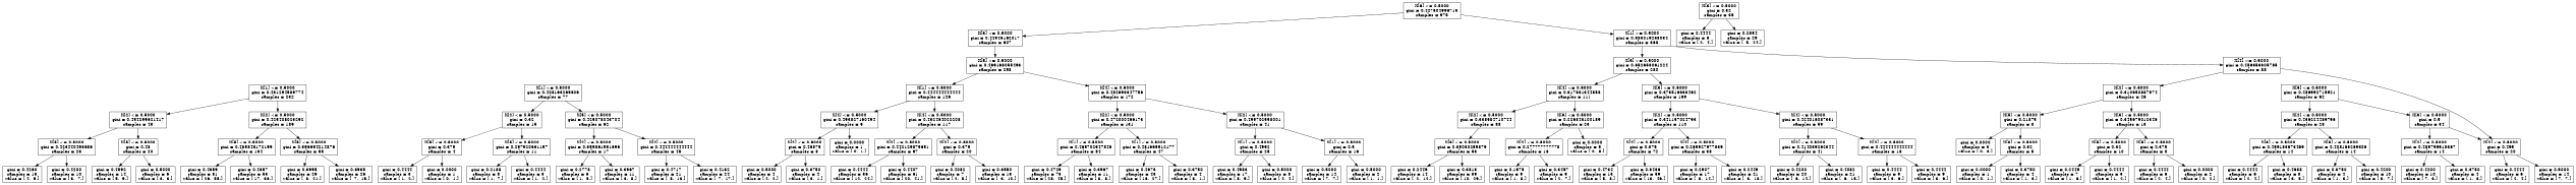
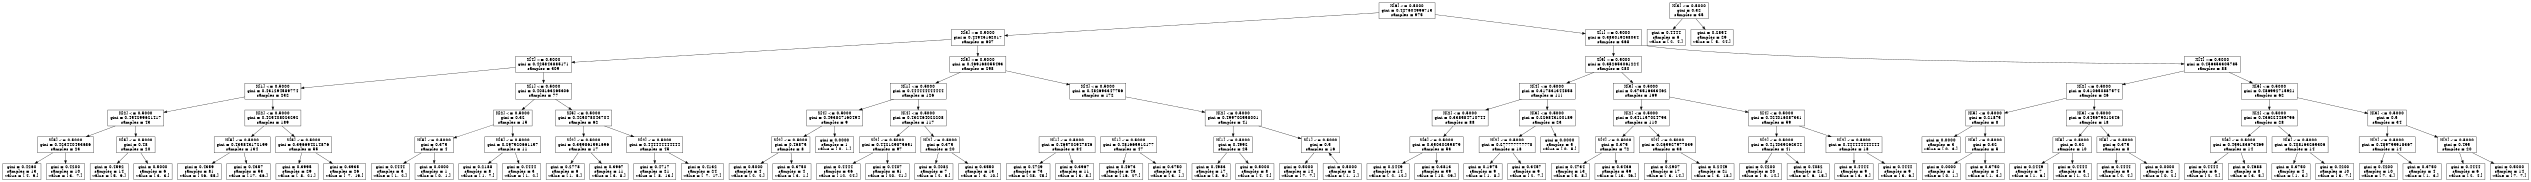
  digraph {
    node [shape=box]
    n1 [label="X[6] <= 0.5000\ngini = 0.427604996713\nsamples = 975"]
    n2 [label="X[3] <= 0.5000\ngini = 0.44945162017\nsamples = 607"]
    n3 [label="X[1] <= 0.5000\ngini = 0.383019258034\nsamples = 368"]
+   n4 [label="X[4] <= 0.5000\ngini = 0.425843885171\nsamples = 309"]
    n5 [label="X[5] <= 0.5000\ngini = 0.469168055493\nsamples = 298"]
    n6 [label="X[5] <= 0.5000\ngini = 0.352653061224\nsamples = 280"]
    n7 [label="X[4] <= 0.5000\ngini = 0.456353305785\nsamples = 88"]
    n8 [label="X[1] <= 0.5000\ngini = 0.408163265306\nsamples = 77"]
    n9 [label="X[1] <= 0.5000\ngini = 0.431294589774\nsamples = 232"]
    n10 [label="X[4] <= 0.5000\ngini = 0.482693347756\nsamples = 172"]
    n11 [label="X[1] <= 0.5000\ngini = 0.444444444444\nsamples = 126"]
    n12 [label="X[5] <= 0.5000\ngini = 0.425078043704\nsamples = 62"]
    n13 [label="X[2] <= 0.5000\ngini = 0.32\nsamples = 15"]
    n14 [label="X[2] <= 0.5000\ngini = 0.425408023292\nsamples = 189"]
    n15 [label="X[2] <= 0.5000\ngini = 0.454299621417\nsamples = 43"]
    n16 [label="X[2] <= 0.5000\ngini = 0.444444444444\nsamples = 45"]
    n17 [label="X[2] <= 0.5000\ngini = 0.359861591696\nsamples = 17"]
    n18 [label="X[5] <= 0.5000\ngini = 0.297520661157\nsamples = 11"]
    n19 [label="X[5] <= 0.5000\ngini = 0.375\nsamples = 4"]
    n20 [label="gini = 0.4717\nsamples = 21\nvalue = [  8.  13.]"]
    n21 [label="gini = 0.4132\nsamples = 24\nvalue = [  7.  17.]"]
    n22 [label="gini = 0.2778\nsamples = 6\nvalue = [ 1.  5.]"]
    n23 [label="gini = 0.3967\nsamples = 11\nvalue = [ 3.  8.]"]
    n24 [label="gini = 0.2188\nsamples = 8\nvalue = [ 1.  7.]"]
    n25 [label="gini = 0.4444\nsamples = 3\nvalue = [ 1.  2.]"]
    n26 [label="gini = 0.4444\nsamples = 3\nvalue = [ 1.  2.]"]
    n27 [label="gini = 0.0000\nsamples = 1\nvalue = [ 0.  1.]"]
    n28 [label="X[5] <= 0.5000\ngini = 0.396694214876\nsamples = 55"]
    n29 [label="X[5] <= 0.5000\ngini = 0.435843172199\nsamples = 134"]
    n30 [label="X[5] <= 0.5000\ngini = 0.48\nsamples = 20"]
    n31 [label="X[5] <= 0.5000\ngini = 0.423440453686\nsamples = 23"]
    n32 [label="gini = 0.3995\nsamples = 29\nvalue = [  8.  21.]"]
    n33 [label="gini = 0.3935\nsamples = 26\nvalue = [  7.  19.]"]
    n34 [label="gini = 0.4359\nsamples = 81\nvalue = [ 26.  55.]"]
    n35 [label="gini = 0.4357\nsamples = 53\nvalue = [ 17.  36.]"]
    n36 [label="gini = 0.4592\nsamples = 14\nvalue = [ 5.  9.]"]
    n37 [label="gini = 0.5000\nsamples = 6\nvalue = [ 3.  3.]"]
    n38 [label="gini = 0.4260\nsamples = 13\nvalue = [ 4.  9.]"]
    n39 [label="gini = 0.4200\nsamples = 10\nvalue = [ 3.  7.]"]
    n40 [label="X[2] <= 0.5000\ngini = 0.499702558001\nsamples = 41"]
-   n41 [label="X[2] <= 0.5000\ngini = 0.472000466173\nsamples = 131"]
    n42 [label="X[4] <= 0.5000\ngini = 0.432464022208\nsamples = 117"]
    n43 [label="X[4] <= 0.5000\ngini = 0.493827160494\nsamples = 9"]
    n44 [label="X[1] <= 0.5000\ngini = 0.5\nsamples = 16"]
    n45 [label="X[1] <= 0.5000\ngini = 0.4992\nsamples = 25"]
    n46 [label="X[1] <= 0.5000\ngini = 0.481665912177\nsamples = 47"]
    n47 [label="X[1] <= 0.5000\ngini = 0.465702947846\nsamples = 84"]
    n48 [label="gini = 0.5000\nsamples = 14\nvalue = [ 7.  7.]"]
    n49 [label="gini = 0.5000\nsamples = 2\nvalue = [ 1.  1.]"]
    n50 [label="gini = 0.4983\nsamples = 17\nvalue = [ 8.  9.]"]
    n51 [label="gini = 0.5000\nsamples = 8\nvalue = [ 4.  4.]"]
    n52 [label="gini = 0.4673\nsamples = 43\nvalue = [ 16.  27.]"]
    n53 [label="gini = 0.3750\nsamples = 4\nvalue = [ 3.  1.]"]
    n54 [label="gini = 0.4729\nsamples = 73\nvalue = [ 28.  45.]"]
    n55 [label="gini = 0.3967\nsamples = 11\nvalue = [ 3.  8.]"]
    n56 [label="X[2] <= 0.5000\ngini = 0.375\nsamples = 20"]
    n57 [label="X[2] <= 0.5000\ngini = 0.442129875651\nsamples = 97"]
    n58 [label="gini = 0.0000\nsamples = 1\nvalue = [ 0.  1.]"]
    n59 [label="X[2] <= 0.5000\ngini = 0.46875\nsamples = 8"]
    n60 [label="gini = 0.4082\nsamples = 7\nvalue = [ 2.  5.]"]
    n61 [label="gini = 0.3550\nsamples = 13\nvalue = [  3.  10.]"]
    n62 [label="gini = 0.4444\nsamples = 36\nvalue = [ 12.  24.]"]
    n63 [label="gini = 0.4407\nsamples = 61\nvalue = [ 20.  41.]"]
    n64 [label="gini = 0.5000\nsamples = 4\nvalue = [ 2.  2.]"]
    n65 [label="gini = 0.3750\nsamples = 4\nvalue = [ 3.  1.]"]
    n66 [label="X[3] <= 0.5000\ngini = 0.373516333462\nsamples = 169"]
    n67 [label="X[4] <= 0.5000\ngini = 0.317831344858\nsamples = 111"]
    n68 [label="X[2] <= 0.5000\ngini = 0.310650887574\nsamples = 26"]
    n69 [label="X[5] <= 0.5000\ngini = 0.486992715921\nsamples = 62"]
    n70 [label="X[4] <= 0.5000\ngini = 0.424016087331\nsamples = 59"]
    n71 [label="X[2] <= 0.5000\ngini = 0.341157024793\nsamples = 110"]
    n72 [label="X[3] <= 0.5000\ngini = 0.226843100189\nsamples = 23"]
    n73 [label="X[2] <= 0.5000\ngini = 0.338584710744\nsamples = 88"]
    n74 [label="X[2] <= 0.5000\ngini = 0.444444444444\nsamples = 18"]
    n75 [label="X[2] <= 0.5000\ngini = 0.414039262344\nsamples = 41"]
    n76 [label="X[4] <= 0.5000\ngini = 0.265927977839\nsamples = 38"]
    n77 [label="X[4] <= 0.5000\ngini = 0.375\nsamples = 72"]
    n78 [label="gini = 0.4444\nsamples = 9\nvalue = [ 3.  6.]"]
    n79 [label="gini = 0.4444\nsamples = 9\nvalue = [ 3.  6.]"]
    n80 [label="gini = 0.4200\nsamples = 20\nvalue = [  6.  14.]"]
    n81 [label="gini = 0.4082\nsamples = 21\nvalue = [  6.  15.]"]
    n82 [label="gini = 0.2907\nsamples = 17\nvalue = [  3.  14.]"]
    n83 [label="gini = 0.2449\nsamples = 21\nvalue = [  3.  18.]"]
    n84 [label="gini = 0.4734\nsamples = 13\nvalue = [ 5.  8.]"]
    n85 [label="gini = 0.3436\nsamples = 59\nvalue = [ 13.  46.]"]
    n86 [label="gini = 0.0000\nsamples = 5\nvalue = [ 0.  5.]"]
    n87 [label="X[2] <= 0.5000\ngini = 0.277777777778\nsamples = 18"]
    n88 [label="X[3] <= 0.5000\ngini = 0.35030259879\nsamples = 53"]
    n89 [label="gini = 0.1975\nsamples = 9\nvalue = [ 1.  8.]"]
    n90 [label="gini = 0.3457\nsamples = 9\nvalue = [ 2.  7.]"]
    n91 [label="X[3] <= 0.5000\ngini = 0.32\nsamples = 35"]
    n92 [label="gini = 0.4444\nsamples = 6\nvalue = [ 2.  4.]"]
    n93 [label="gini = 0.2854\nsamples = 29\nvalue = [  5.  24.]"]
    n94 [label="gini = 0.2449\nsamples = 14\nvalue = [  2.  12.]"]
    n95 [label="gini = 0.3813\nsamples = 39\nvalue = [ 10.  29.]"]
    n96 [label="X[3] <= 0.5000\ngini = 0.345679012346\nsamples = 18"]
    n97 [label="X[5] <= 0.5000\ngini = 0.21875\nsamples = 8"]
    n98 [label="X[3] <= 0.5000\ngini = 0.5\nsamples = 34"]
    n99 [label="X[2] <= 0.5000\ngini = 0.436224489796\nsamples = 28"]
    n100 [label="X[5] <= 0.5000\ngini = 0.375\nsamples = 8"]
    n101 [label="X[5] <= 0.5000\ngini = 0.32\nsamples = 10"]
    n102 [label="X[3] <= 0.5000\ngini = 0.32\nsamples = 5"]
    n103 [label="gini = 0.0000\nsamples = 3\nvalue = [ 0.  3.]"]
    n104 [label="gini = 0.4444\nsamples = 6\nvalue = [ 2.  4.]"]
    n105 [label="gini = 0.0000\nsamples = 2\nvalue = [ 0.  2.]"]
    n106 [label="gini = 0.2449\nsamples = 7\nvalue = [ 1.  6.]"]
    n107 [label="gini = 0.4444\nsamples = 3\nvalue = [ 1.  2.]"]
    n108 [label="gini = 0.0000\nsamples = 1\nvalue = [ 0.  1.]"]
    n109 [label="gini = 0.3750\nsamples = 4\nvalue = [ 1.  3.]"]
    n110 [label="X[2] <= 0.5000\ngini = 0.489795918367\nsamples = 14"]
    n111 [label="X[2] <= 0.5000\ngini = 0.495\nsamples = 20"]
    n112 [label="X[3] <= 0.5000\ngini = 0.459183673469\nsamples = 14"]
    n113 [label="X[3] <= 0.5000\ngini = 0.408163265306\nsamples = 14"]
    n114 [label="gini = 0.4200\nsamples = 10\nvalue = [ 7.  3.]"]
    n115 [label="gini = 0.3750\nsamples = 4\nvalue = [ 1.  3.]"]
    n116 [label="gini = 0.4444\nsamples = 6\nvalue = [ 2.  4.]"]
    n117 [label="gini = 0.5000\nsamples = 14\nvalue = [ 7.  7.]"]
    n118 [label="gini = 0.4444\nsamples = 6\nvalue = [ 2.  4.]"]
    n119 [label="gini = 0.4688\nsamples = 8\nvalue = [ 3.  5.]"]
    n120 [label="gini = 0.3750\nsamples = 4\nvalue = [ 1.  3.]"]
    n121 [label="gini = 0.4200\nsamples = 10\nvalue = [ 3.  7.]"]
    n1 -> n2
    n1 -> n3
+   n2 -> n4
    n2 -> n5
    n3 -> n6
    n3 -> n7
+   n4 -> n8
+   n4 -> n9
    n5 -> n10
    n5 -> n11
    n6 -> n66
    n6 -> n67
    n7 -> n68
-   n7 -> n111
+   n7 -> n69
    n8 -> n12
    n8 -> n13
    n9 -> n14
    n9 -> n15
    n10 -> n40
-   n10 -> n41
    n11 -> n42
    n11 -> n43
    n12 -> n16
    n12 -> n17
    n13 -> n18
    n13 -> n19
    n14 -> n28
    n14 -> n29
    n15 -> n30
    n15 -> n31
    n16 -> n20
    n16 -> n21
    n17 -> n22
    n17 -> n23
    n18 -> n24
    n18 -> n25
    n19 -> n26
    n19 -> n27
    n28 -> n32
    n28 -> n33
    n29 -> n34
    n29 -> n35
    n30 -> n36
    n30 -> n37
    n31 -> n38
    n31 -> n39
    n40 -> n44
    n40 -> n45
-   n41 -> n46
-   n41 -> n47
    n42 -> n56
    n42 -> n57
    n43 -> n58
    n43 -> n59
    n44 -> n48
-   n44 -> n49
+   n49 -> n44
    n45 -> n50
    n45 -> n51
    n46 -> n52
    n46 -> n53
    n47 -> n54
    n47 -> n55
    n56 -> n60
    n56 -> n61
    n57 -> n62
    n57 -> n63
    n59 -> n64
    n59 -> n65
    n66 -> n70
    n66 -> n71
    n67 -> n72
    n67 -> n73
    n68 -> n96
    n68 -> n97
    n69 -> n98
    n69 -> n99
    n70 -> n74
    n70 -> n75
    n71 -> n76
    n71 -> n77
    n72 -> n86
    n72 -> n87
    n73 -> n88
    n74 -> n78
    n74 -> n79
    n75 -> n80
    n75 -> n81
    n76 -> n82
    n76 -> n83
    n77 -> n84
    n77 -> n85
    n87 -> n89
    n87 -> n90
    n88 -> n94
    n88 -> n95
    n91 -> n92
    n91 -> n93
    n96 -> n100
    n96 -> n101
    n97 -> n102
    n97 -> n103
    n98 -> n110
    n98 -> n111
    n99 -> n112
    n99 -> n113
    n100 -> n104
    n100 -> n105
    n101 -> n106
    n101 -> n107
    n102 -> n108
    n102 -> n109
    n110 -> n114
    n110 -> n115
    n111 -> n116
    n111 -> n117
    n112 -> n118
    n112 -> n119
    n113 -> n120
    n113 -> n121
  }
